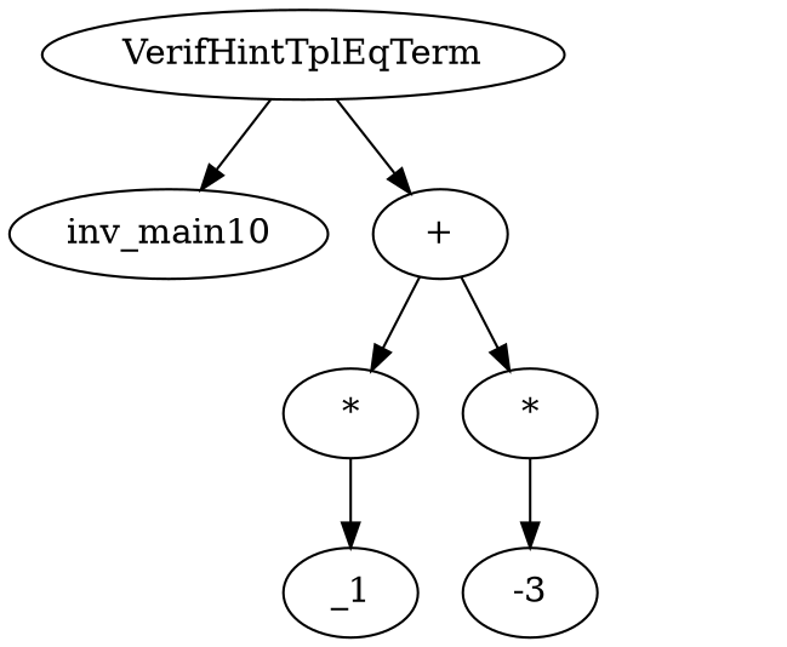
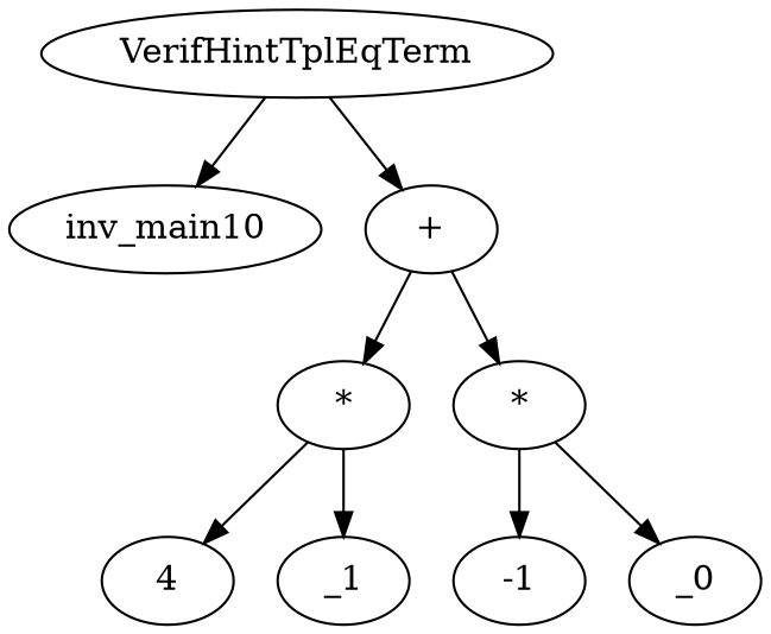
  digraph {
    fontname="DejaVu Serif"
    node [fontname="DejaVu Serif"]
    edge [fontname="DejaVu Serif"]
    n1 [label=inv_main10]
    n2 [label=VerifHintTplEqTerm]
    n3 [label="+"]
    n4 [label="*"]
    n5 [label="*"]
+   n6 [label=4]
    n7 [label=_1]
-   n8 [label=-3]
+   n8 [label=-1]
+   n9 [label=_0]
    n2 -> n1
    n2 -> n3
    n3 -> n4
    n3 -> n5
+   n4 -> n6
    n4 -> n7
    n5 -> n8
+   n5 -> n9
  }
